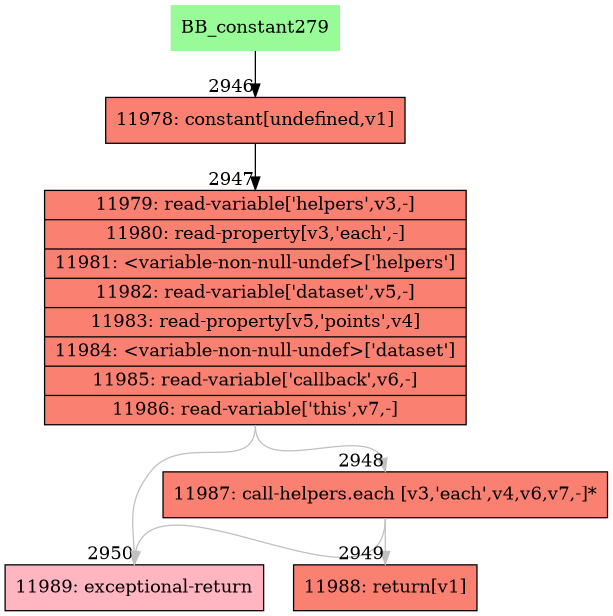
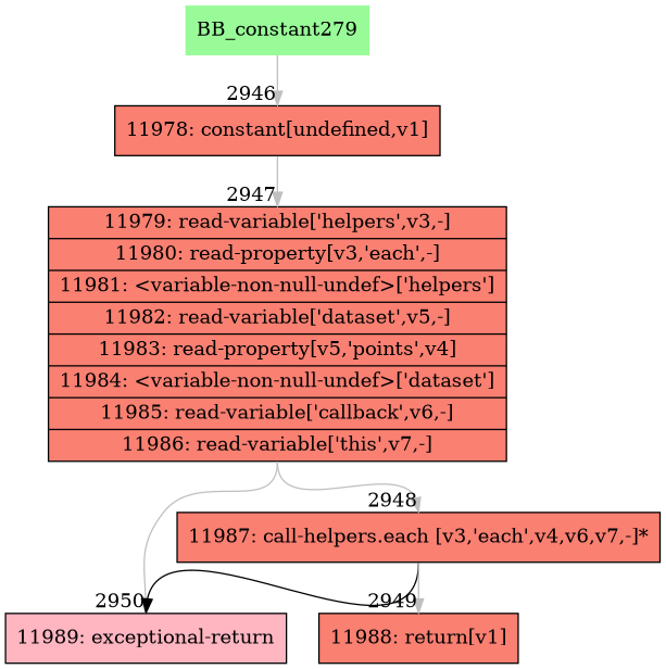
  digraph {
    rankdir=TD
    node [fillcolor=salmon shape=record style=filled]
    edge [headport=n tailport=s color=gray]
    n1 [fillcolor=palegreen label=BB_constant279 shape=none]
    n2 [label="{11978: constant[undefined,v1]}"]
    n3 [label="{11979: read-variable['helpers',v3,-]|11980: read-property[v3,'each',-]|11981: \<variable-non-null-undef\>['helpers']|11982: read-variable['dataset',v5,-]|11983: read-property[v5,'points',v4]|11984: \<variable-non-null-undef\>['dataset']|11985: read-variable['callback',v6,-]|11986: read-variable['this',v7,-]}"]
    n4 [label="{11987: call-helpers.each [v3,'each',v4,v6,v7,-]*}"]
    n5 [fillcolor=lightpink label="{11989: exceptional-return}"]
    n6 [label="{11988: return[v1]}"]
-   n1 -> n2 [headlabel="    2946" color=""]
-   n2 -> n3 [headlabel="      2947" color=""]
+   n1 -> n2 [headlabel="    2946"]
+   n2 -> n3 [headlabel="      2947"]
    n3 -> n4 [headlabel="      2948"]
    n3 -> n5 [headlabel="      2950"]
-   n4 -> n5
+   n4 -> n5 [color=black]
    n4 -> n6 [headlabel="      2949"]
  }
